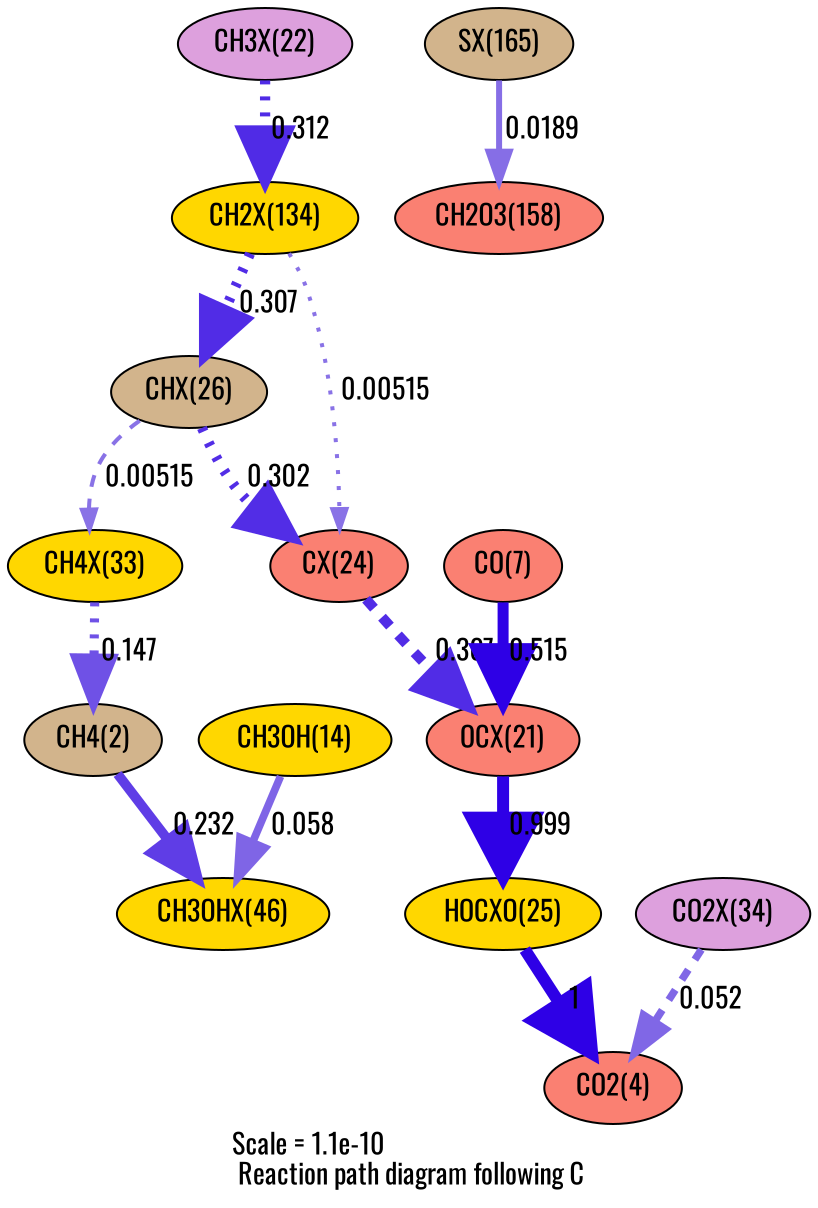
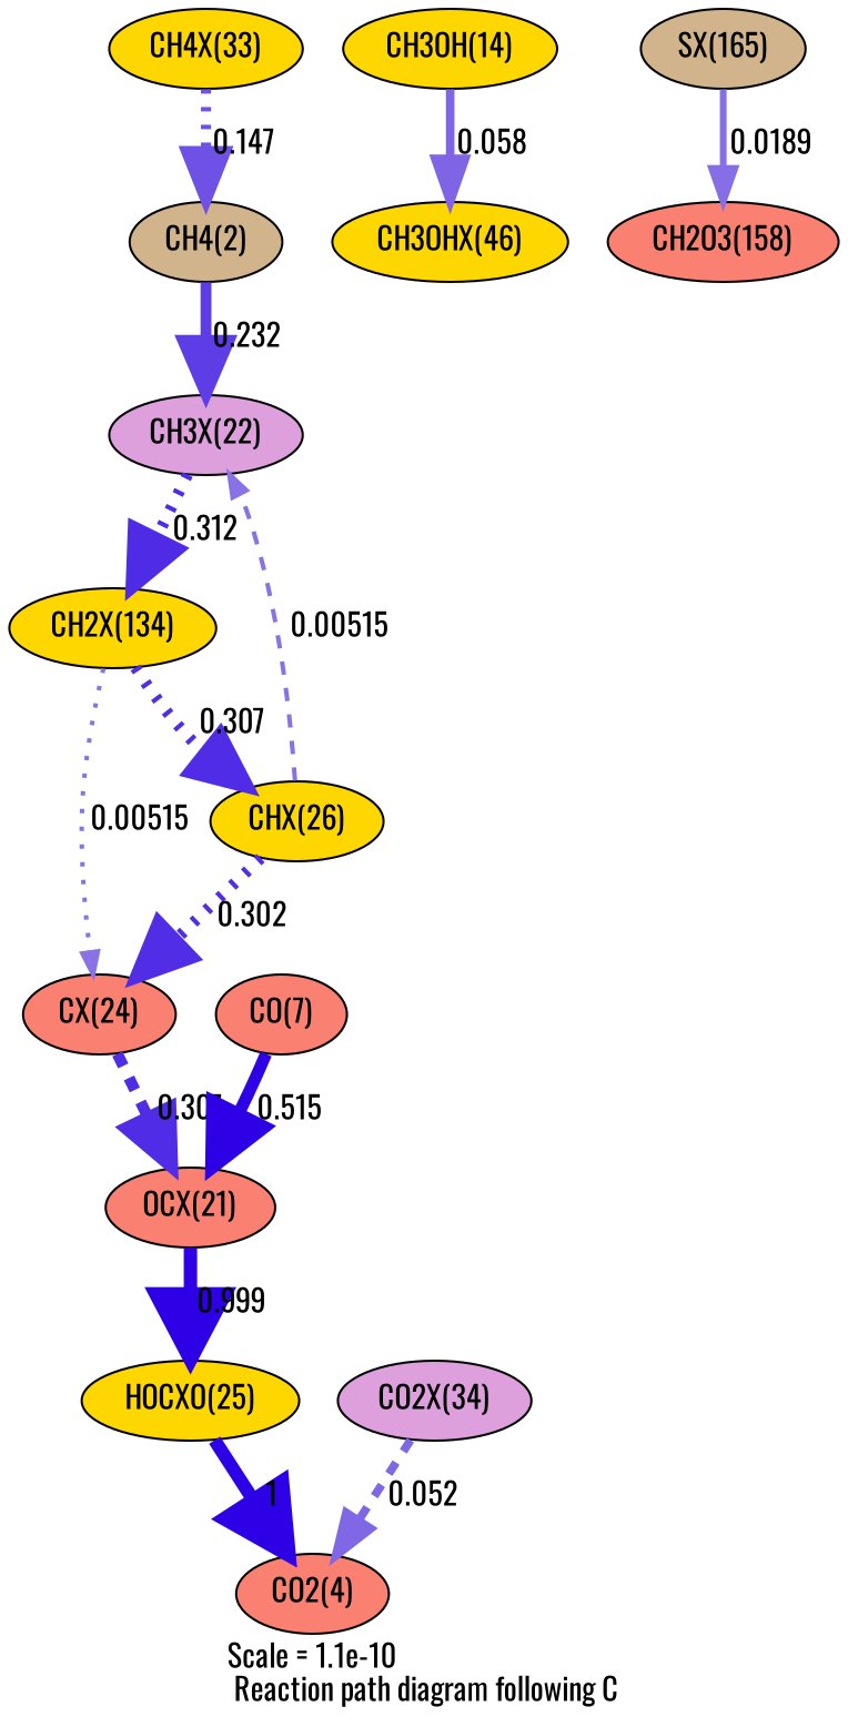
  digraph {
    fontname=Oswald
    label="Scale = 1.1e-10\l Reaction path diagram following C"
    node [fillcolor=gold fontname=Oswald style=filled]
    edge [arrowsize=2.55 color="0.7, 0.807, 0.9" fontname=Oswald penwidth=5.11 style=solid]
    n1 [label="CH4X(33)"]
    n2 [fillcolor=tan label="CH4(2)"]
    n3 [fillcolor=plum label="CH3X(22)"]
    n4 [label="CH2X(134)"]
-   n5 [fillcolor=tan label="CHX(26)"]
+   n5 [label="CHX(26)"]
    n6 [fillcolor=salmon label="CX(24)"]
    n7 [fillcolor=salmon label="OCX(21)"]
    n8 [label="CH3OH(14)"]
    n9 [label="CH3OHX(46)"]
    n10 [label="HOCXO(25)"]
    n11 [fillcolor=salmon label="CO2(4)"]
    n12 [fillcolor=salmon label="CO(7)"]
    n13 [fillcolor=plum label="CO2X(34)"]
    n14 [fillcolor=tan label="SX(165)"]
    n15 [fillcolor=salmon label="CH2O3(158)"]
    n1 -> n2 [arrowsize=2.28 color="0.7, 0.647, 0.9" label=" 0.147" penwidth=4.55 style=dotted]
-   n2 -> n9 [arrowsize=2.45 color="0.7, 0.732, 0.9" label=" 0.232" penwidth=4.9]
+   n2 -> n3 [arrowsize=2.45 color="0.7, 0.732, 0.9" label=" 0.232" penwidth=4.9]
    n3 -> n4 [arrowsize=2.56 color="0.7, 0.812, 0.9" label=" 0.312" penwidth=5.12 style=dotted]
    n4 -> n5 [label=" 0.307" style=dotted]
    n4 -> n6 [arrowsize=1.01 color="0.7, 0.505, 0.9" label=" 0.00515" penwidth=2.02 style=dotted]
-   n5 -> n1 [arrowsize=1.01 color="0.7, 0.505, 0.9" label=" 0.00515" penwidth=2.02 style=dashed]
+   n5 -> n3 [arrowsize=1.01 color="0.7, 0.505, 0.9" label=" 0.00515" penwidth=2.02 style=dashed]
    n5 -> n6 [color="0.7, 0.802, 0.9" label=" 0.302" penwidth=5.1 style=dotted]
    n6 -> n7 [label=" 0.307" style=dashed]
    n7 -> n10 [arrowsize=3 color="0.7, 1.5, 0.9" label=" 0.999" penwidth=6]
    n8 -> n9 [arrowsize=1.93 color="0.7, 0.558, 0.9" label=" 0.058" penwidth=3.85]
    n10 -> n11 [arrowsize=3 color="0.7, 1.5, 0.9" label=" 1" penwidth=6]
    n12 -> n7 [arrowsize=2.75 color="0.7, 1.01, 0.9" label=" 0.515" penwidth=5.5]
    n13 -> n11 [arrowsize=1.88 color="0.7, 0.552, 0.9" label=" 0.052" penwidth=3.77 style=dashed]
    n14 -> n15 [arrowsize=1.5 color="0.7, 0.519, 0.9" label=" 0.0189" penwidth=3]
  }
